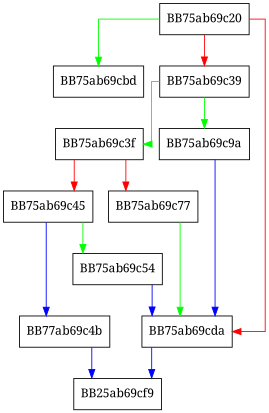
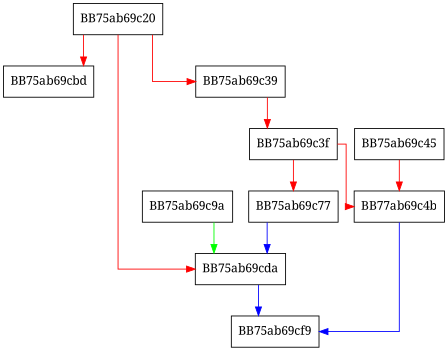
  digraph {
    fontname="Noto Serif"
    splines=ortho
    node [fontname="Noto Serif" shape=box]
    edge [color=red fontname="Noto Serif"]
    BB75ab69c20
    BB75ab69cbd
    BB75ab69c39
    BB75ab69cda
    BB75ab69c9a
    BB75ab69c3f
-   BB75ab69cf9 [label=BB25ab69cf9]
+   BB75ab69cf9
    BB75ab69c77
    BB75ab69c45
-   BB75ab69c54
    n11 [label=BB77ab69c4b]
-   BB75ab69c20 -> BB75ab69cbd [color=green]
+   BB75ab69c20 -> BB75ab69cbd
    BB75ab69c20 -> BB75ab69c39
    BB75ab69c20 -> BB75ab69cda
-   BB75ab69c39 -> BB75ab69c9a [color=green]
-   BB75ab69c39 -> BB75ab69c3f [color=green]
+   BB75ab69c39 -> BB75ab69c3f
    BB75ab69cda -> BB75ab69cf9 [color=blue]
-   BB75ab69c9a -> BB75ab69cda [color=blue]
+   BB75ab69c9a -> BB75ab69cda [color=green]
    BB75ab69c3f -> BB75ab69c77
-   BB75ab69c3f -> BB75ab69c45
-   BB75ab69c77 -> BB75ab69cda [color=green]
-   BB75ab69c45 -> BB75ab69c54 [color=green]
-   BB75ab69c45 -> n11 [color=blue]
-   BB75ab69c54 -> BB75ab69cda [color=blue]
+   BB75ab69c3f -> n11
+   BB75ab69c77 -> BB75ab69cda [color=blue]
+   BB75ab69c45 -> n11
    n11 -> BB75ab69cf9 [color=blue]
  }
